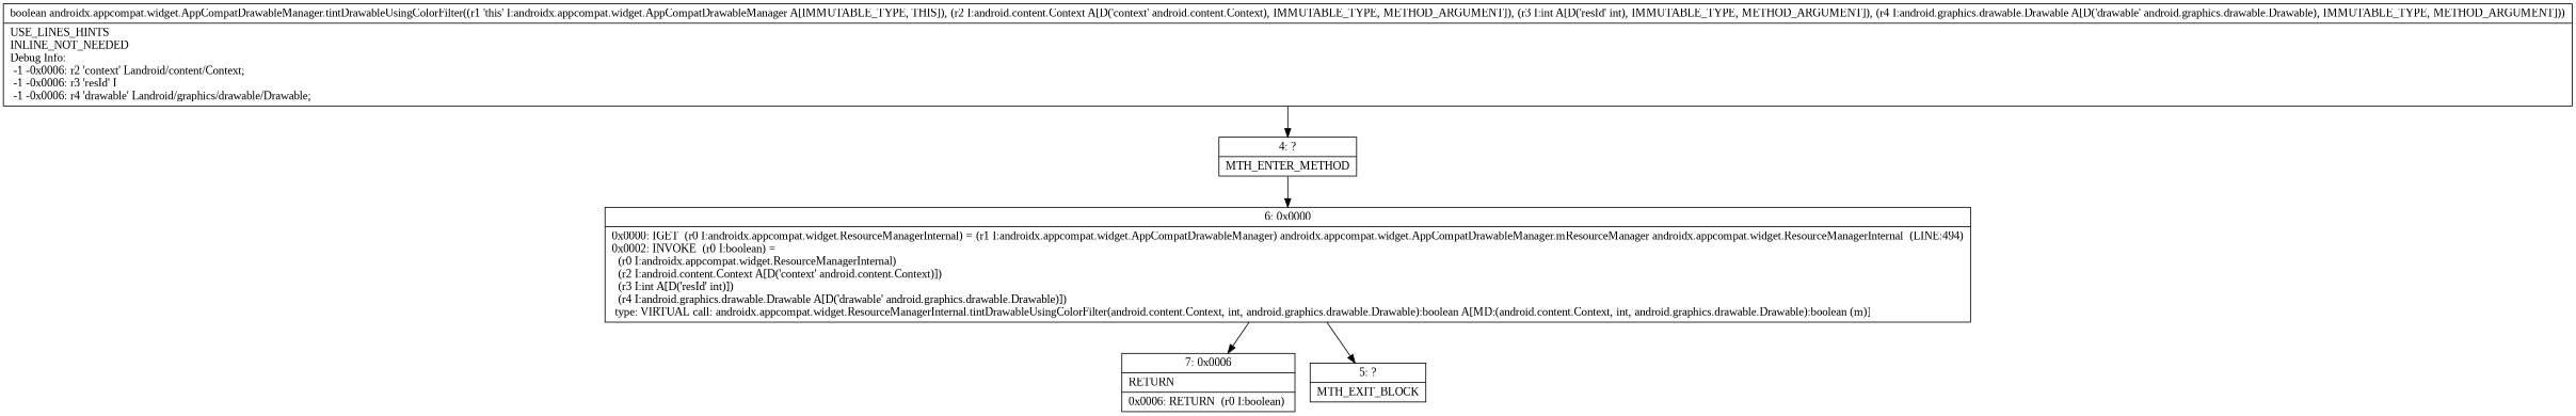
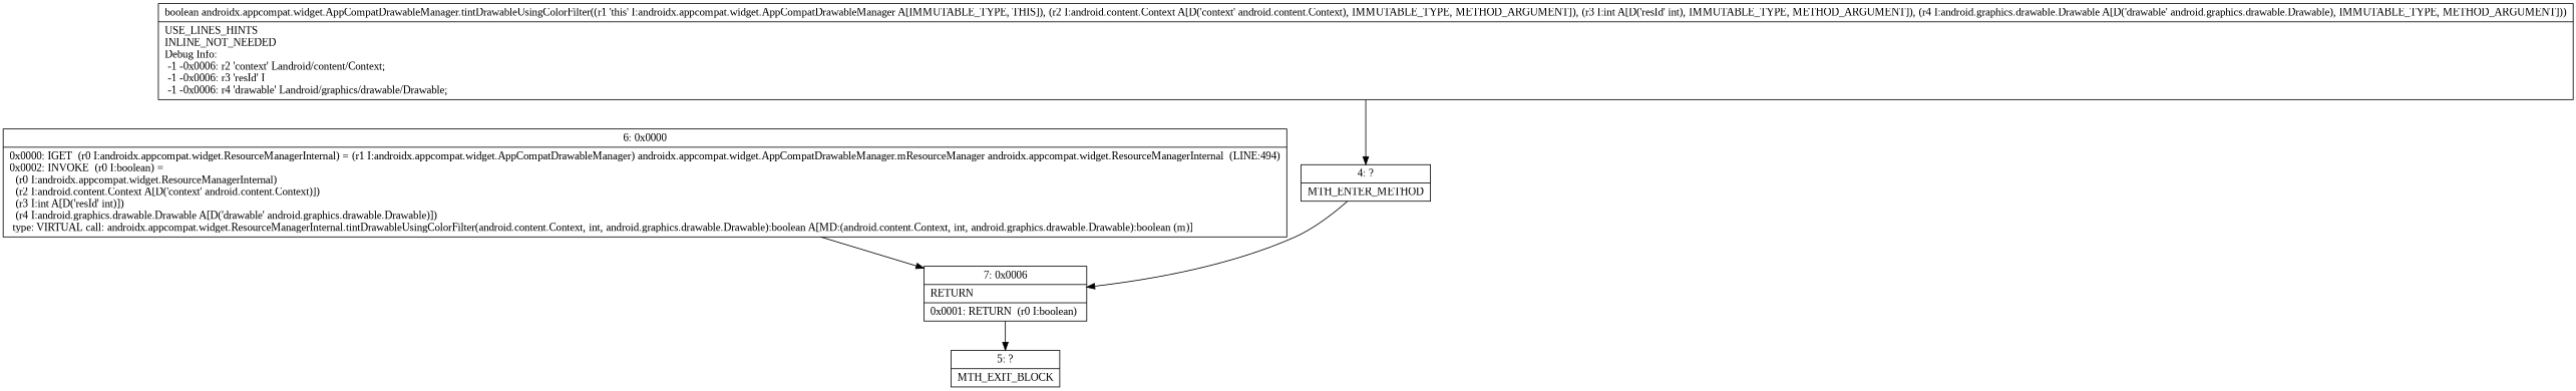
  digraph {
    fontname="Liberation Serif"
    node [fontname="Liberation Serif" shape=record]
    edge [fontname="Liberation Serif"]
    n1 [label="{4\:\ ?|MTH_ENTER_METHOD\l}"]
    n2 [label="{6\:\ 0x0000|0x0000: IGET  (r0 I:androidx.appcompat.widget.ResourceManagerInternal) = (r1 I:androidx.appcompat.widget.AppCompatDrawableManager) androidx.appcompat.widget.AppCompatDrawableManager.mResourceManager androidx.appcompat.widget.ResourceManagerInternal  (LINE:494)\l0x0002: INVOKE  (r0 I:boolean) = \l  (r0 I:androidx.appcompat.widget.ResourceManagerInternal)\l  (r2 I:android.content.Context A[D('context' android.content.Context)])\l  (r3 I:int A[D('resId' int)])\l  (r4 I:android.graphics.drawable.Drawable A[D('drawable' android.graphics.drawable.Drawable)])\l type: VIRTUAL call: androidx.appcompat.widget.ResourceManagerInternal.tintDrawableUsingColorFilter(android.content.Context, int, android.graphics.drawable.Drawable):boolean A[MD:(android.content.Context, int, android.graphics.drawable.Drawable):boolean (m)]\l}"]
-   n3 [label="{7\:\ 0x0006|RETURN\l|0x0006: RETURN  (r0 I:boolean) \l}"]
+   n3 [label="{7\:\ 0x0006|RETURN\l|0x0001: RETURN  (r0 I:boolean) \l}"]
    n4 [label="{5\:\ ?|MTH_EXIT_BLOCK\l}"]
    n5 [label="{boolean androidx.appcompat.widget.AppCompatDrawableManager.tintDrawableUsingColorFilter((r1 'this' I:androidx.appcompat.widget.AppCompatDrawableManager A[IMMUTABLE_TYPE, THIS]), (r2 I:android.content.Context A[D('context' android.content.Context), IMMUTABLE_TYPE, METHOD_ARGUMENT]), (r3 I:int A[D('resId' int), IMMUTABLE_TYPE, METHOD_ARGUMENT]), (r4 I:android.graphics.drawable.Drawable A[D('drawable' android.graphics.drawable.Drawable), IMMUTABLE_TYPE, METHOD_ARGUMENT]))  | USE_LINES_HINTS\lINLINE_NOT_NEEDED\lDebug Info:\l  \-1 \-0x0006: r2 'context' Landroid\/content\/Context;\l  \-1 \-0x0006: r3 'resId' I\l  \-1 \-0x0006: r4 'drawable' Landroid\/graphics\/drawable\/Drawable;\l}"]
-   n1 -> n2
+   n1 -> n3
    n2 -> n3
-   n2 -> n4
+   n3 -> n4
    n5 -> n1
  }
